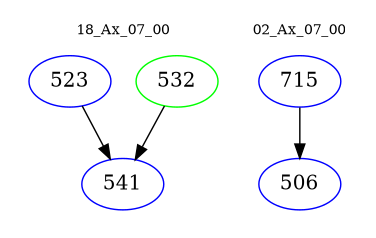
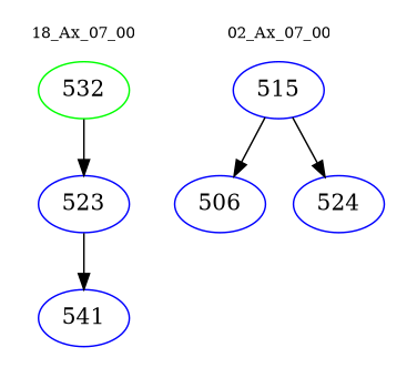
  digraph {
    node [color=blue]
    edge [color=black]
    n1 [color=green label=532]
    n2 [label=523]
    n3 [label=541]
    n4 [label=506]
-   n5 [label=715]
+   n5 [label=515]
+   n6 [label=524]
    subgraph cluster_1 {
      color=white
      fontsize=10
      label="18_Ax_07_00"
      n1
      n2
      n3
    }
    subgraph cluster_2 {
      color=white
      fontsize=10
      label="02_Ax_07_00"
      n4
      n5
+     n6
    }
-   n1 -> n3
+   n1 -> n2
    n2 -> n3
    n5 -> n4
+   n5 -> n6
  }
